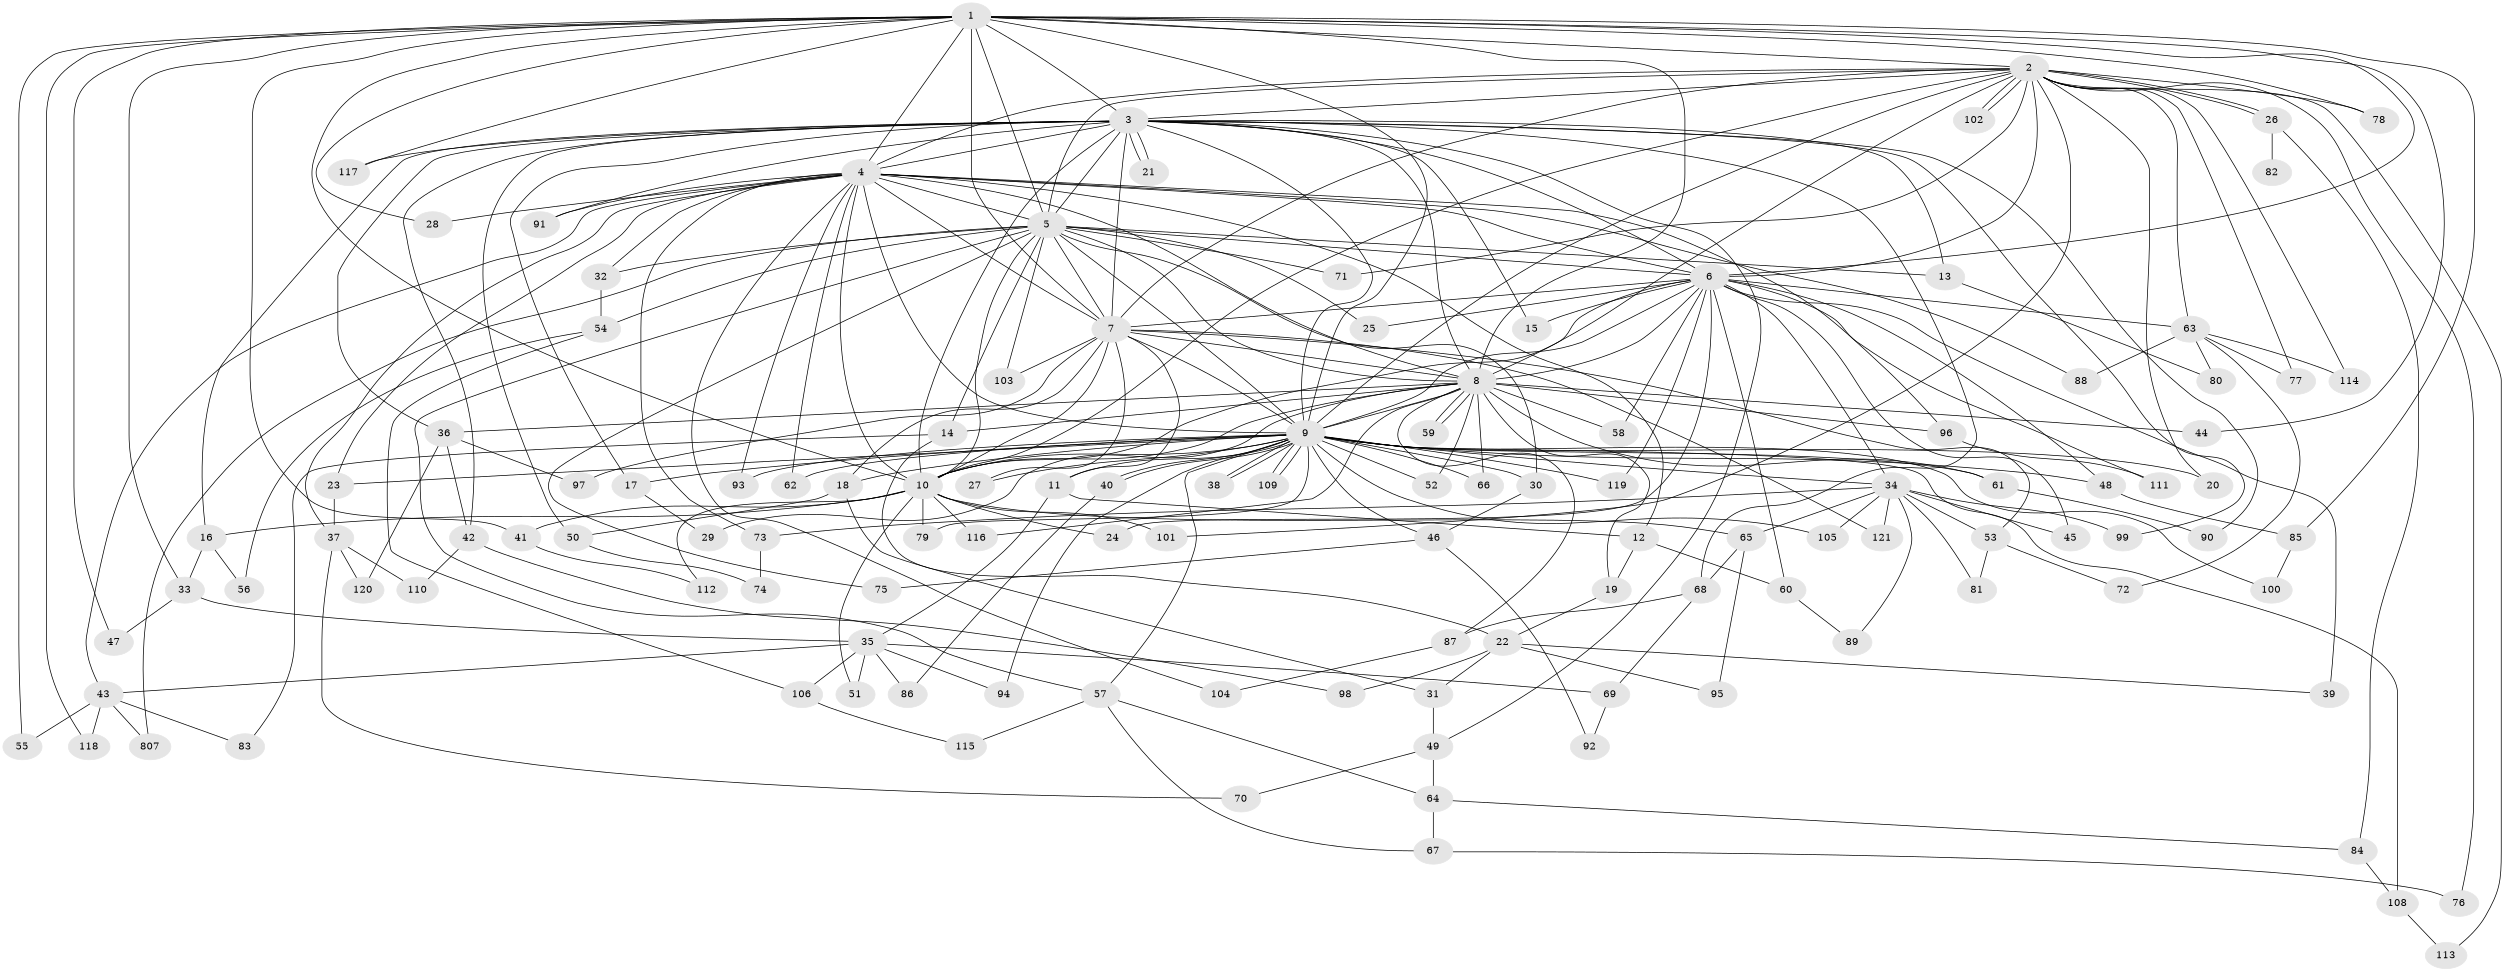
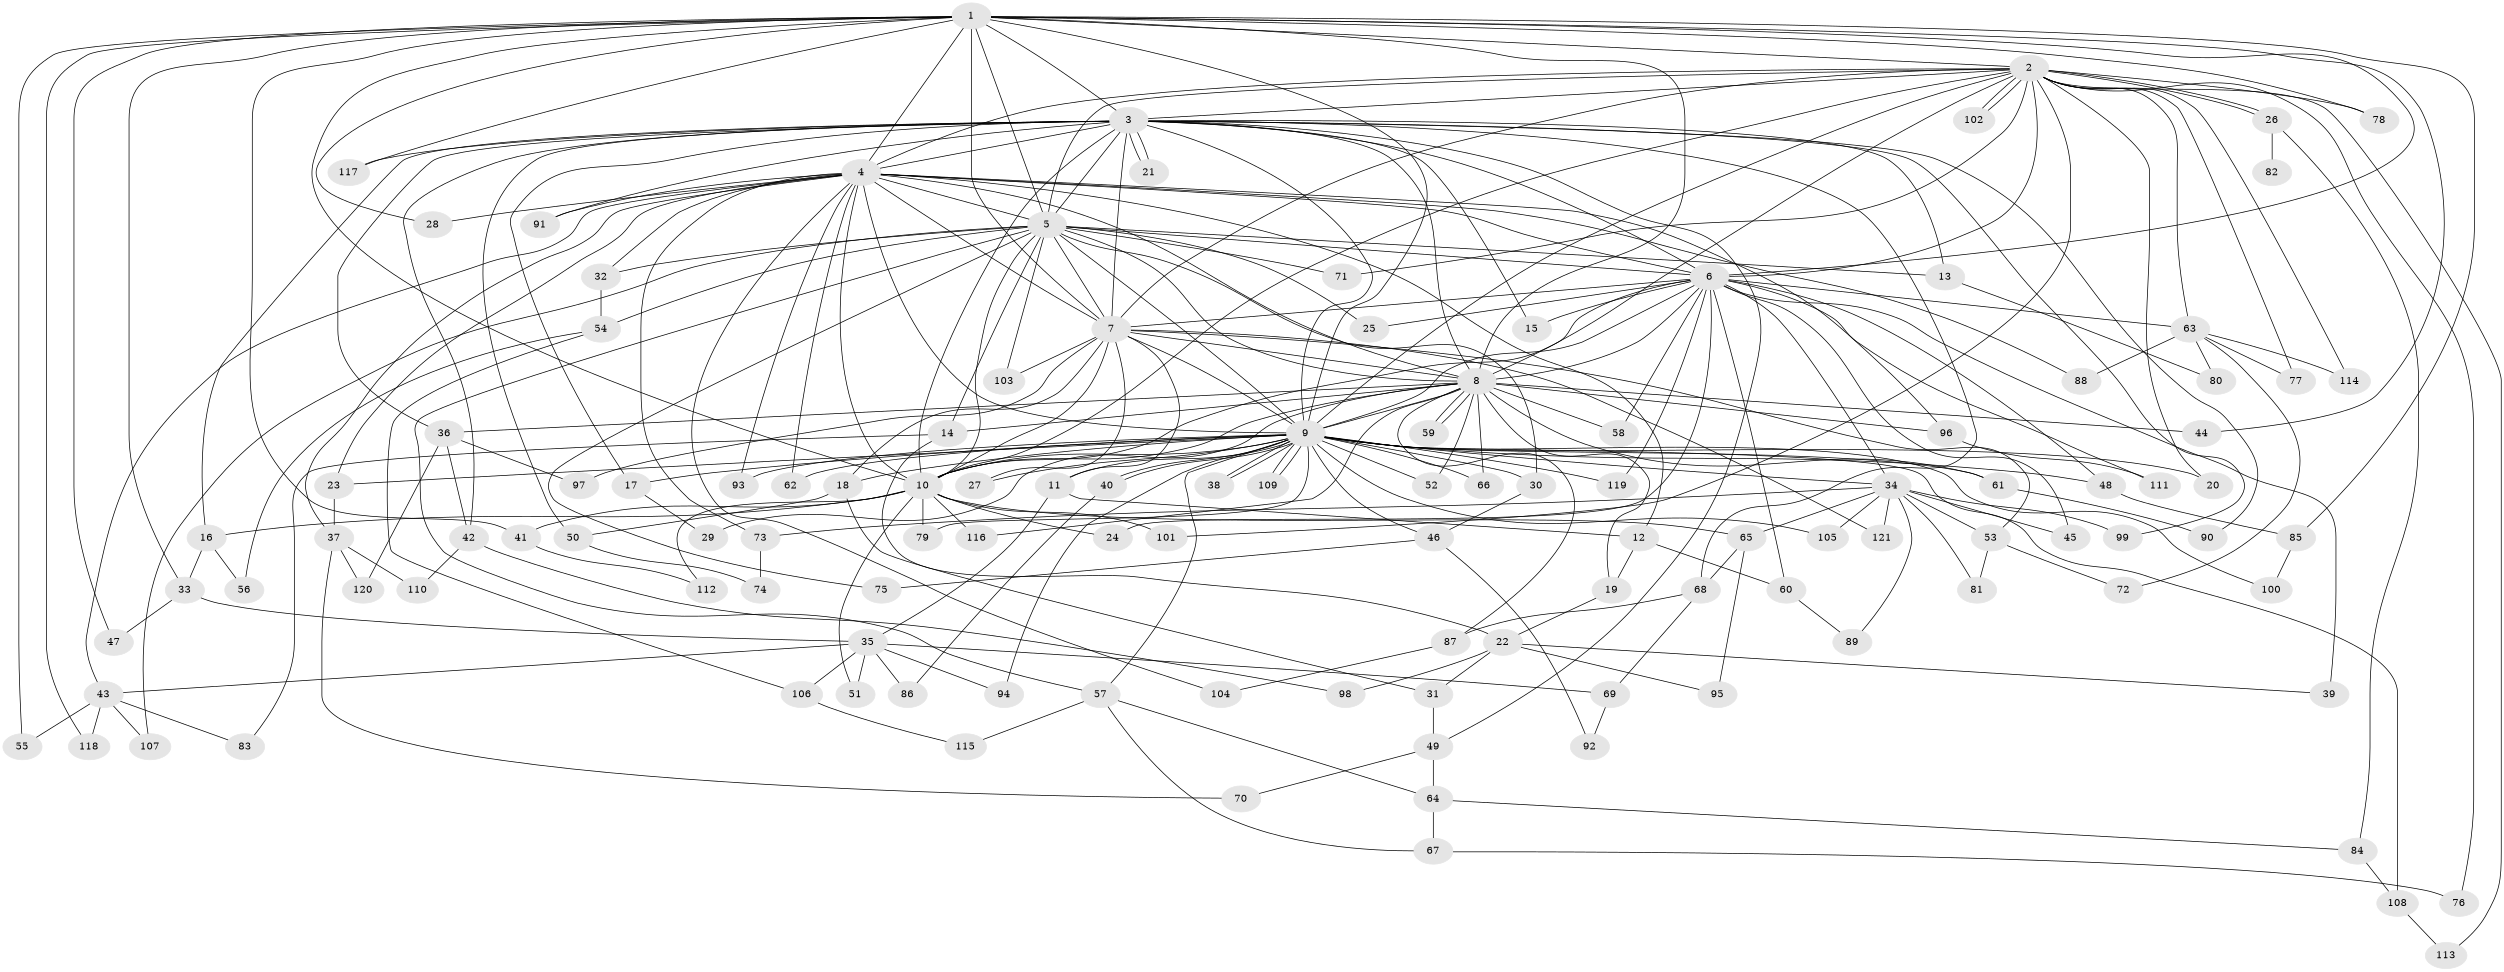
  graph {
    node [color=gray90 style=filled]
    1
    2
    3
    4
    5
    6
    7
    8
    9
    10
    28
    33
    41
    44
    47
    55
    78
    85
    117
    118
    20
    26
    63
    71
    76
    77
    101
    102
    113
    114
    13
    15
    16
    17
    21
    36
    42
    49
    50
    68
    90
    91
    99
    12
    23
    32
    37
    43
    62
    73
    88
    93
    96
    104
    14
    25
    30
    54
    57
    75
    103
-   107 [label=807]
+   107
    24
    34
    39
    45
    48
    58
    60
    111
    119
    11
    18
    27
    53
    97
    121
    19
    29
    52
    59
    61
    66
    87
    116
    38
    40
    46
    79
    94
    100
    105
    108
    109
    51
    65
    112
    35
    82
    84
    80
    72
    56
    120
    98
    110
    70
    64
    74
    69
    83
    22
    106
    67
    115
    81
    89
    31
    86
    92
    95
    1 -- 2
    1 -- 3
    1 -- 4
    1 -- 5
    1 -- 6
    1 -- 7
    1 -- 8
    1 -- 9
    1 -- 10
    1 -- 28
    1 -- 33
    1 -- 41
    1 -- 44
    1 -- 47
    1 -- 55
    1 -- 78
    1 -- 85
    1 -- 117
    1 -- 118
    2 -- 3
    2 -- 4
    2 -- 5
    2 -- 6
    2 -- 7
    2 -- 8
    2 -- 9
    2 -- 10
    2 -- 78
    2 -- 20
    2 -- 26
    2 -- 26
    2 -- 63
    2 -- 71
    2 -- 76
    2 -- 77
    2 -- 101
    2 -- 102
    2 -- 102
    2 -- 113
    2 -- 114
    3 -- 4
    3 -- 5
    3 -- 6
    3 -- 7
    3 -- 8
    3 -- 9
    3 -- 10
    3 -- 117
    3 -- 13
    3 -- 15
    3 -- 16
    3 -- 17
    3 -- 21
    3 -- 21
    3 -- 36
    3 -- 42
    3 -- 49
    3 -- 50
    3 -- 68
    3 -- 90
    3 -- 91
    3 -- 99
    4 -- 5
    4 -- 6
    4 -- 7
    4 -- 8
    4 -- 9
    4 -- 10
    4 -- 28
    4 -- 91
    4 -- 12
    4 -- 23
    4 -- 32
    4 -- 37
    4 -- 43
    4 -- 62
    4 -- 73
    4 -- 88
    4 -- 93
    4 -- 96
    4 -- 104
    5 -- 6
    5 -- 7
    5 -- 8
    5 -- 9
    5 -- 10
    5 -- 71
    5 -- 13
    5 -- 32
    5 -- 14
    5 -- 25
    5 -- 30
    5 -- 54
    5 -- 57
    5 -- 75
    5 -- 103
    5 -- 107
    6 -- 7
    6 -- 8
    6 -- 9
    6 -- 10
    6 -- 63
    6 -- 15
    6 -- 25
    6 -- 24
    6 -- 34
    6 -- 39
    6 -- 45
    6 -- 48
    6 -- 58
    6 -- 60
    6 -- 111
    6 -- 119
    7 -- 8
    7 -- 9
    7 -- 10
    7 -- 103
    7 -- 11
    7 -- 18
    7 -- 27
    7 -- 53
    7 -- 97
    7 -- 121
    8 -- 9
    8 -- 10
    8 -- 44
    8 -- 36
    8 -- 96
    8 -- 14
    8 -- 58
    8 -- 19
    8 -- 29
    8 -- 52
    8 -- 59
    8 -- 59
    8 -- 61
    8 -- 66
    8 -- 87
    8 -- 116
    9 -- 10
    9 -- 20
    9 -- 17
    9 -- 23
    9 -- 62
    9 -- 93
    9 -- 30
    9 -- 57
    9 -- 34
    9 -- 48
    9 -- 119
    9 -- 11
    9 -- 18
    9 -- 27
    9 -- 52
    9 -- 61
    9 -- 66
    9 -- 38
    9 -- 38
    9 -- 40
    9 -- 40
    9 -- 46
    9 -- 79
    9 -- 94
    9 -- 100
    9 -- 105
    9 -- 108
    9 -- 109
    9 -- 109
    10 -- 41
    10 -- 101
    10 -- 16
    10 -- 24
    10 -- 116
    10 -- 79
    10 -- 51
    10 -- 65
    10 -- 112
    33 -- 47
    33 -- 35
    41 -- 112
    85 -- 100
    26 -- 82
    26 -- 84
    63 -- 77
    63 -- 114
    63 -- 88
    63 -- 80
    63 -- 72
    13 -- 80
    16 -- 33
    16 -- 56
    17 -- 29
    36 -- 42
    36 -- 97
    36 -- 120
    42 -- 98
    42 -- 110
    49 -- 70
    49 -- 64
    50 -- 74
    68 -- 87
    68 -- 69
    12 -- 60
    12 -- 19
    23 -- 37
    32 -- 54
    37 -- 120
    37 -- 110
    37 -- 70
    43 -- 55
    43 -- 118
    43 -- 107
    43 -- 83
    73 -- 74
    96 -- 111
    14 -- 83
    14 -- 22
    30 -- 46
    54 -- 56
    54 -- 106
    57 -- 64
    57 -- 67
    57 -- 115
    34 -- 99
    34 -- 73
    34 -- 45
    34 -- 53
    34 -- 121
    34 -- 105
    34 -- 65
    34 -- 81
    34 -- 89
    48 -- 85
    60 -- 89
    11 -- 12
    11 -- 35
    18 -- 50
    18 -- 31
    53 -- 72
    53 -- 81
    19 -- 22
    61 -- 90
    87 -- 104
    40 -- 86
    46 -- 75
    46 -- 92
    108 -- 113
    65 -- 68
    65 -- 95
    35 -- 43
    35 -- 94
    35 -- 51
    35 -- 69
    35 -- 106
    35 -- 86
    84 -- 108
    64 -- 84
    64 -- 67
    69 -- 92
    22 -- 39
    22 -- 98
    22 -- 31
    22 -- 95
    106 -- 115
    67 -- 76
    31 -- 49
  }
